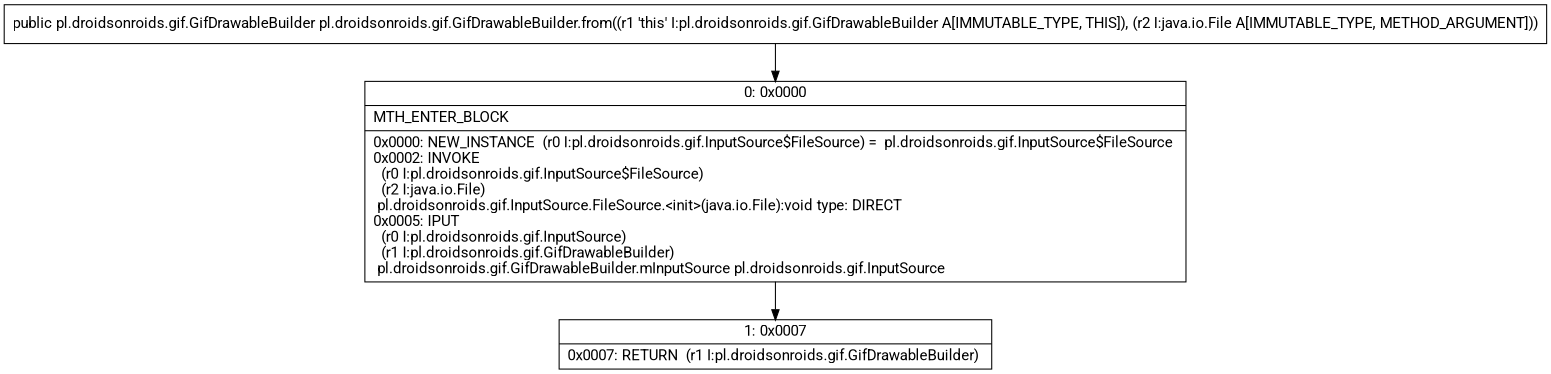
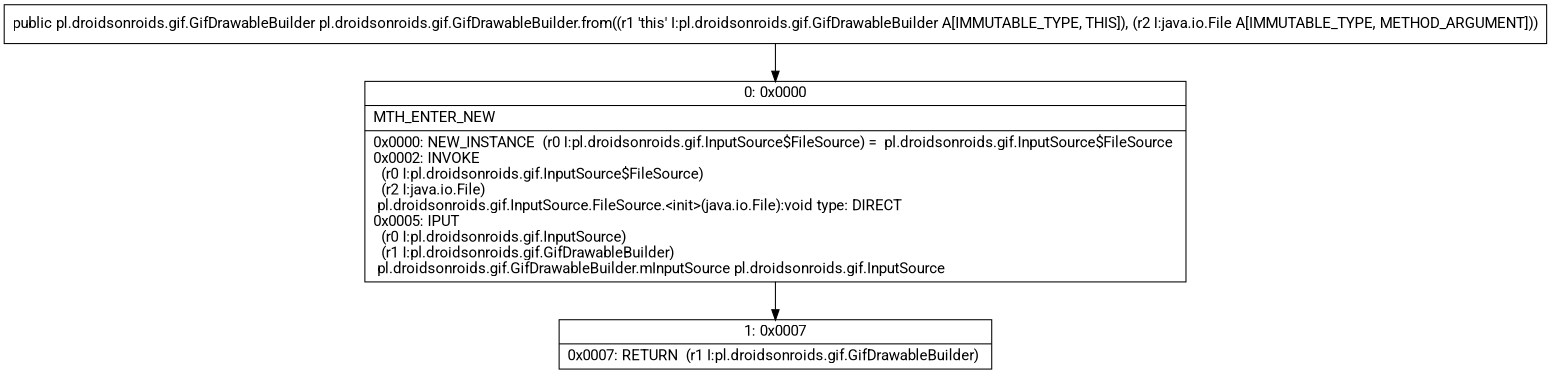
  digraph {
    fontname=Roboto
    node [shape=record fontname=Roboto]
    edge [fontname=Roboto]
-   n1 [label="{0\:\ 0x0000|MTH_ENTER_BLOCK\l|0x0000: NEW_INSTANCE  (r0 I:pl.droidsonroids.gif.InputSource$FileSource) =  pl.droidsonroids.gif.InputSource$FileSource \l0x0002: INVOKE  \l  (r0 I:pl.droidsonroids.gif.InputSource$FileSource)\l  (r2 I:java.io.File)\l pl.droidsonroids.gif.InputSource.FileSource.\<init\>(java.io.File):void type: DIRECT \l0x0005: IPUT  \l  (r0 I:pl.droidsonroids.gif.InputSource)\l  (r1 I:pl.droidsonroids.gif.GifDrawableBuilder)\l pl.droidsonroids.gif.GifDrawableBuilder.mInputSource pl.droidsonroids.gif.InputSource \l}"]
+   n1 [label="{0\:\ 0x0000|MTH_ENTER_NEW\l|0x0000: NEW_INSTANCE  (r0 I:pl.droidsonroids.gif.InputSource$FileSource) =  pl.droidsonroids.gif.InputSource$FileSource \l0x0002: INVOKE  \l  (r0 I:pl.droidsonroids.gif.InputSource$FileSource)\l  (r2 I:java.io.File)\l pl.droidsonroids.gif.InputSource.FileSource.\<init\>(java.io.File):void type: DIRECT \l0x0005: IPUT  \l  (r0 I:pl.droidsonroids.gif.InputSource)\l  (r1 I:pl.droidsonroids.gif.GifDrawableBuilder)\l pl.droidsonroids.gif.GifDrawableBuilder.mInputSource pl.droidsonroids.gif.InputSource \l}"]
    n2 [label="{1\:\ 0x0007|0x0007: RETURN  (r1 I:pl.droidsonroids.gif.GifDrawableBuilder) \l}"]
    n3 [label="{public pl.droidsonroids.gif.GifDrawableBuilder pl.droidsonroids.gif.GifDrawableBuilder.from((r1 'this' I:pl.droidsonroids.gif.GifDrawableBuilder A[IMMUTABLE_TYPE, THIS]), (r2 I:java.io.File A[IMMUTABLE_TYPE, METHOD_ARGUMENT])) }"]
    n1 -> n2
    n3 -> n1
  }
